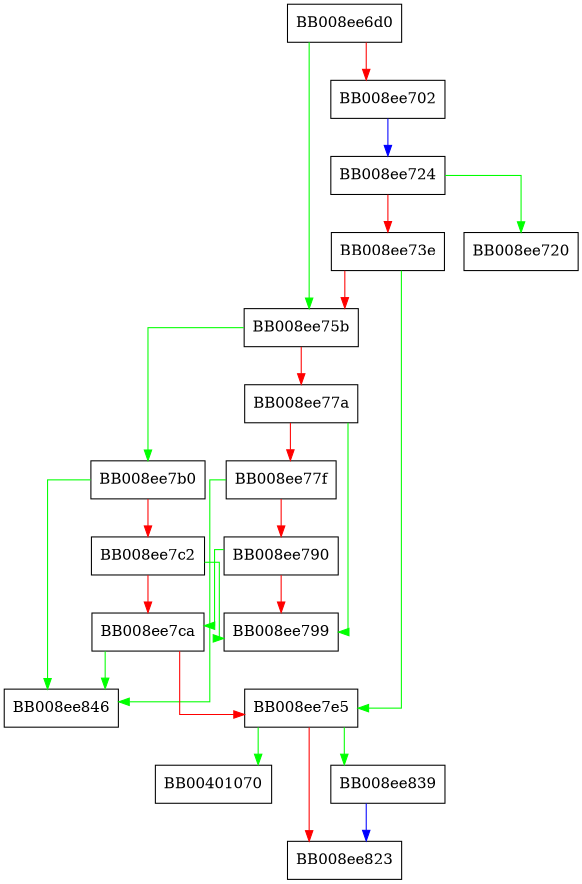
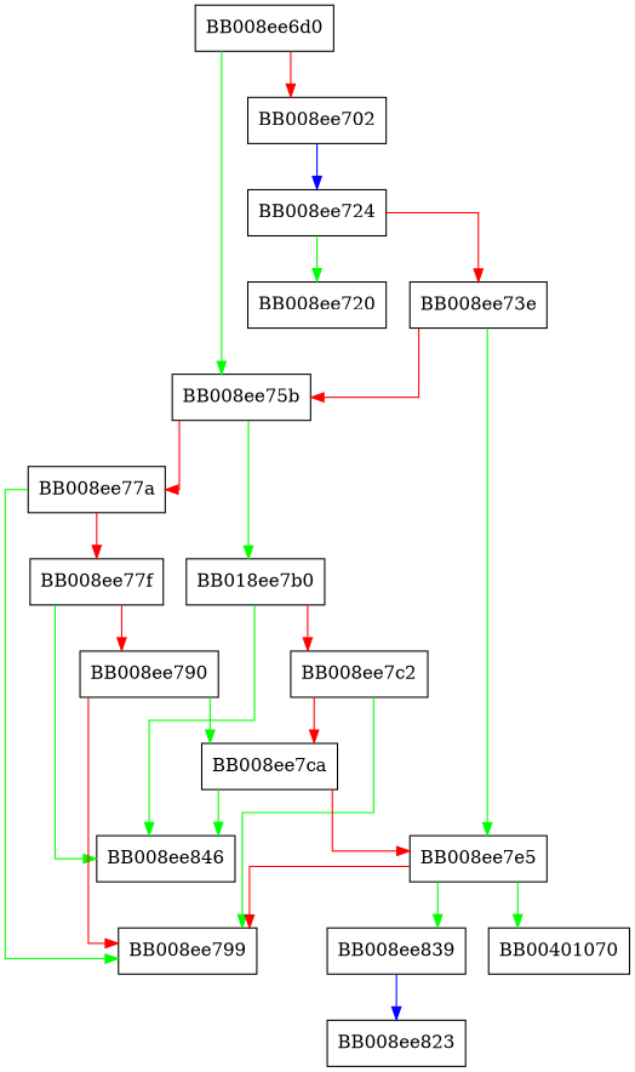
  digraph {
    splines=ortho
    node [shape=box]
    edge [color=green]
    BB008ee6d0
    BB008ee75b
    BB008ee702
-   BB008ee7b0
+   BB008ee7b0 [label=BB018ee7b0]
    BB008ee77a
    BB008ee724
    BB008ee846
    BB008ee7c2
    BB008ee799
    BB008ee77f
    BB008ee720
    BB008ee73e
    BB008ee7e5
    BB008ee7ca
    BB008ee790
    BB00401070
    BB008ee839
    BB008ee823
    BB008ee6d0 -> BB008ee75b
    BB008ee6d0 -> BB008ee702 [color=red]
    BB008ee75b -> BB008ee7b0
    BB008ee75b -> BB008ee77a [color=red]
    BB008ee702 -> BB008ee724 [color=blue]
    BB008ee7b0 -> BB008ee846
    BB008ee7b0 -> BB008ee7c2 [color=red]
    BB008ee77a -> BB008ee799
    BB008ee77a -> BB008ee77f [color=red]
    BB008ee724 -> BB008ee720
    BB008ee724 -> BB008ee73e [color=red]
    BB008ee7c2 -> BB008ee799
    BB008ee7c2 -> BB008ee7ca [color=red]
    BB008ee77f -> BB008ee846
    BB008ee77f -> BB008ee790 [color=red]
    BB008ee73e -> BB008ee75b [color=red]
    BB008ee73e -> BB008ee7e5
    BB008ee7e5 -> BB00401070
    BB008ee7e5 -> BB008ee839
-   BB008ee7e5 -> BB008ee823 [color=red]
+   BB008ee7e5 -> BB008ee799 [color=red]
    BB008ee7ca -> BB008ee846
    BB008ee7ca -> BB008ee7e5 [color=red]
    BB008ee790 -> BB008ee799 [color=red]
    BB008ee790 -> BB008ee7ca
    BB008ee839 -> BB008ee823 [color=blue]
  }
